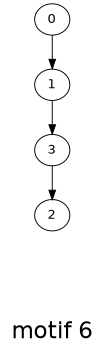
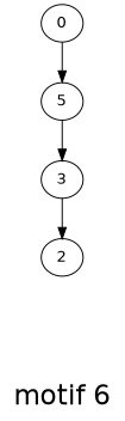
  digraph {
    fontname="DejaVu Sans"
    fontsize=24
    label="\nmotif 6\n"
    splines=false
    node [fontname="DejaVu Sans" shape=ellipse]
    edge [fontname="DejaVu Sans"]
    0 [height=0.3 width=0.3]
-   1 [height=0.3 width=0.3]
+   1 [height=0.3 width=0.3 label=5]
    3 [height=0.3 width=0.3]
    2 [height=0.3 width=0.3]
    0 -> 1
    1 -> 3
    3 -> 2
  }
